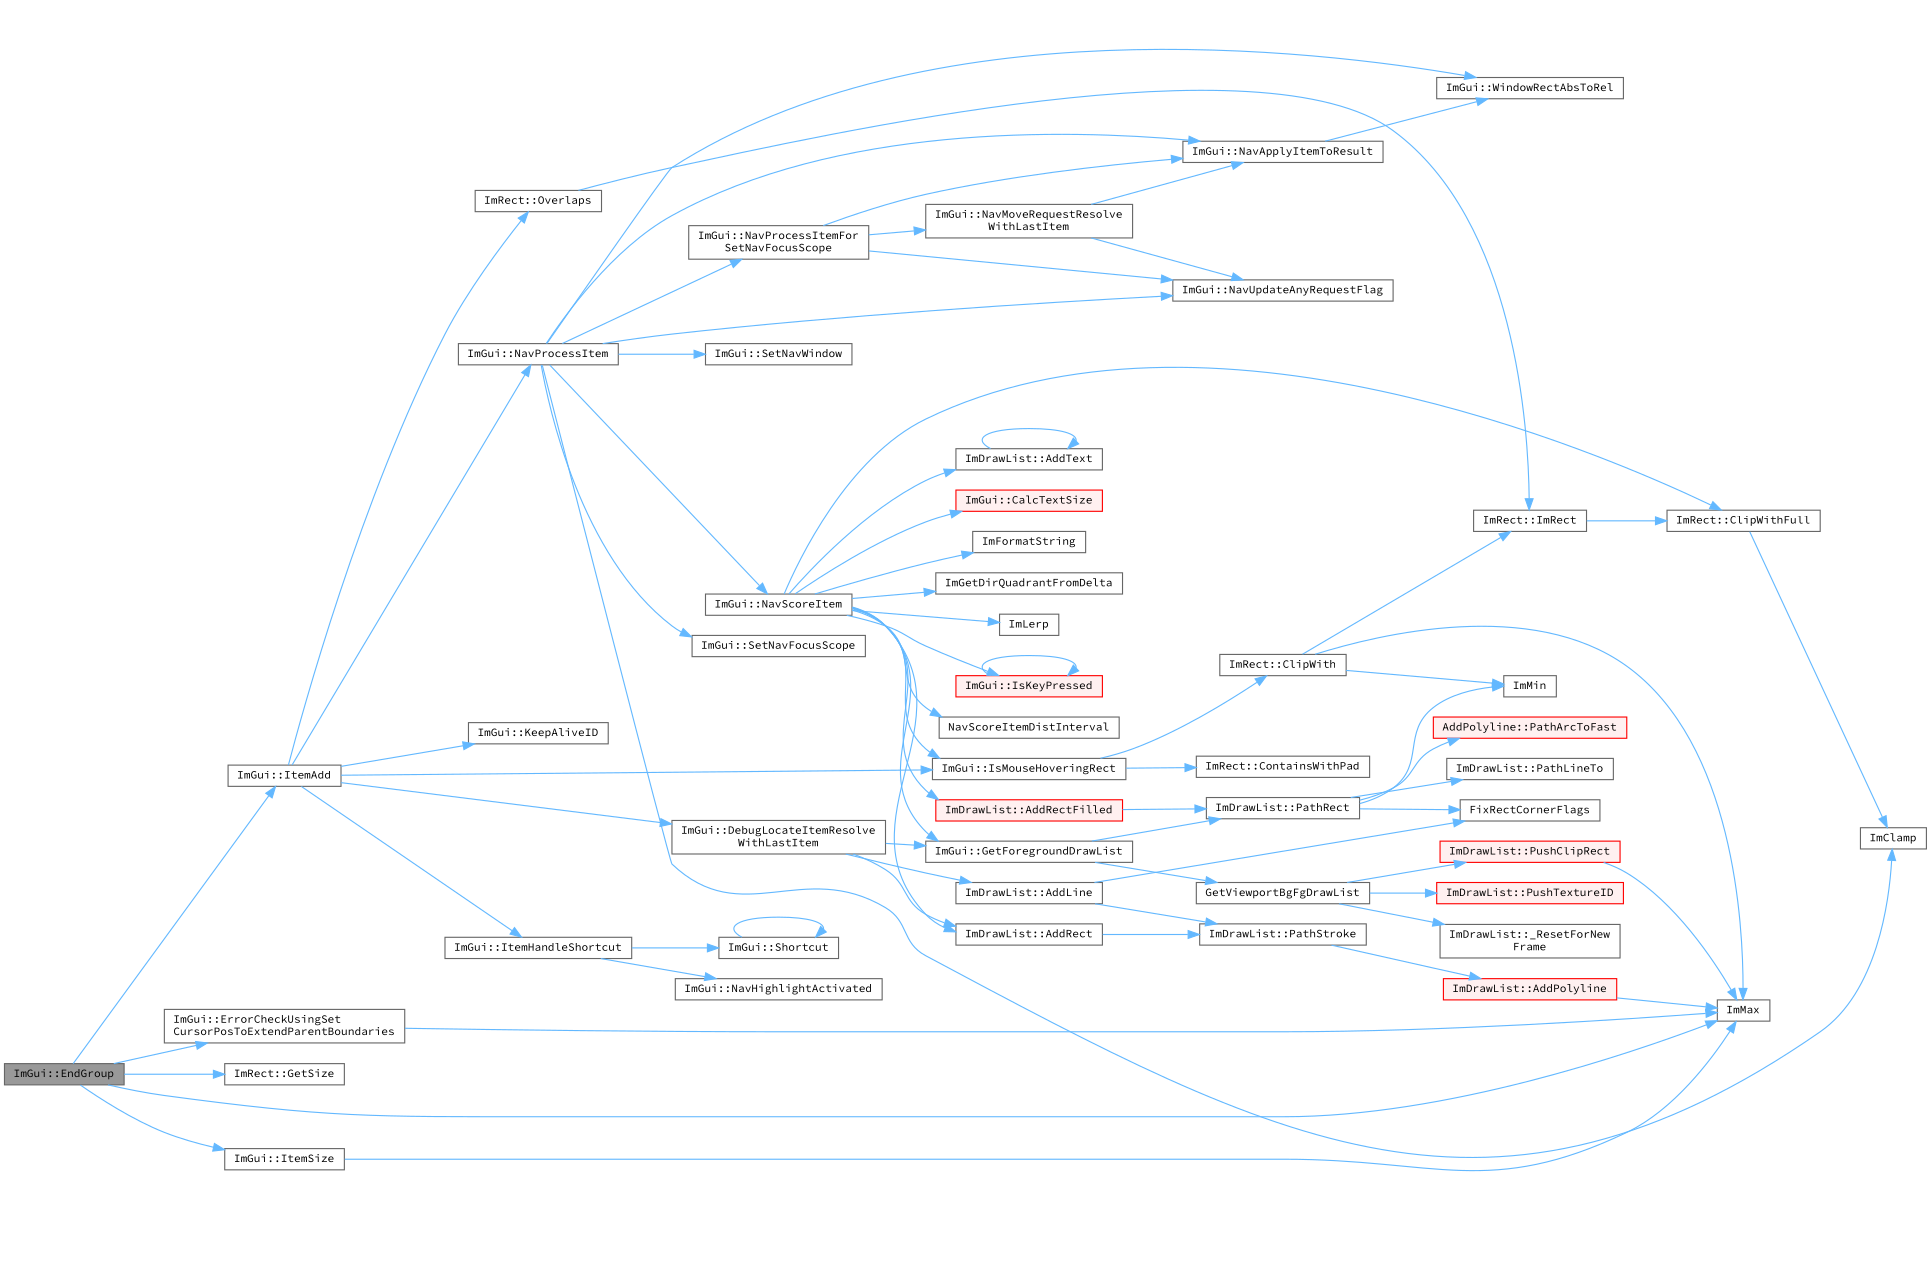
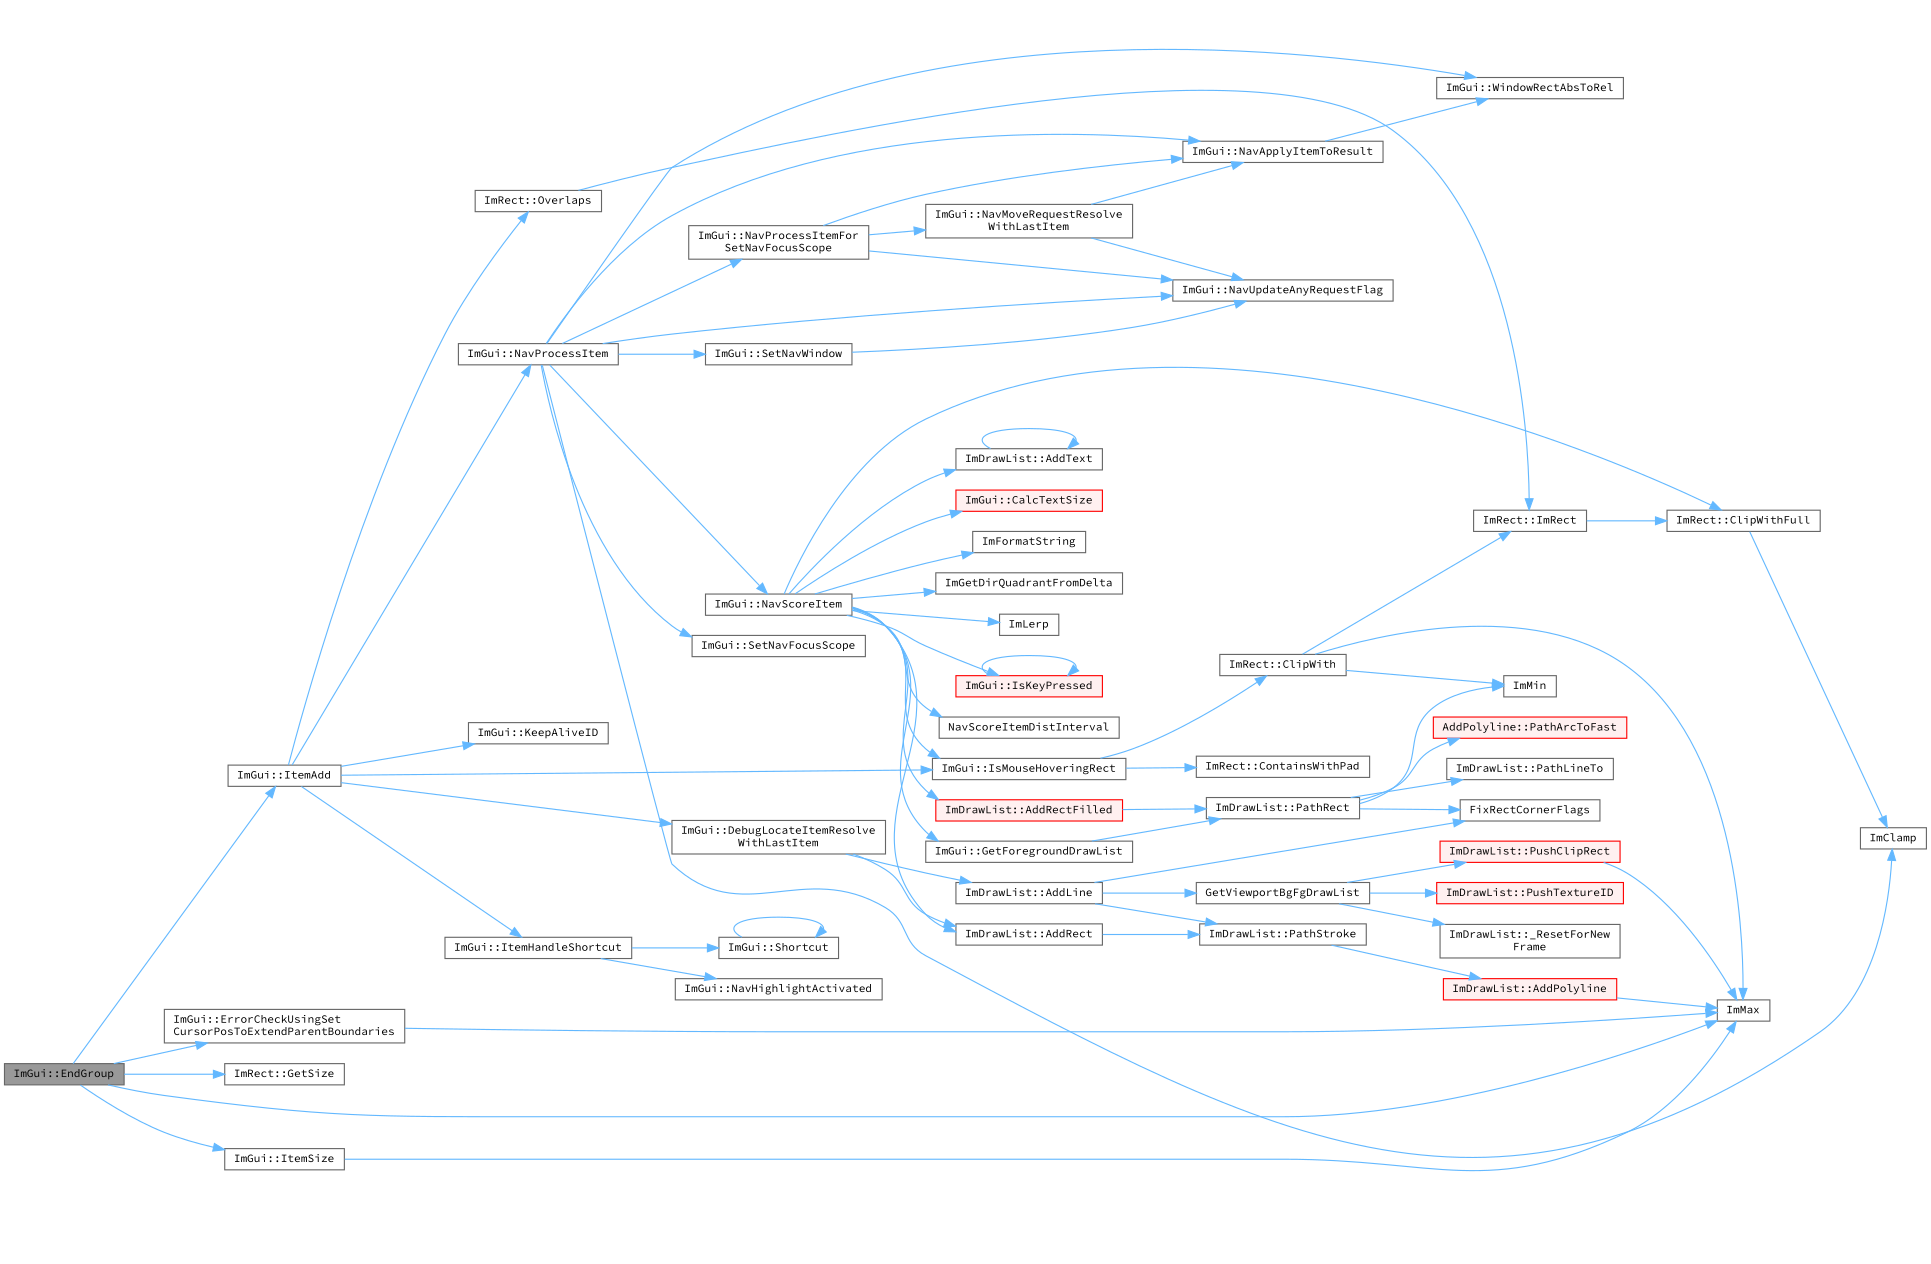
  digraph {
    fontname="Source Code Pro"
    rankdir=LR
    node [color=grey40 fillcolor=white fontname="Source Code Pro" fontsize=10 shape=box style=filled]
    edge [color=steelblue1 fontname="Source Code Pro" fontsize=10 labelfontname=Helvetica labelfontsize=10 style=solid]
    n1 [color=gray40 fillcolor=grey60 fontcolor=black height=0.2 label="ImGui::EndGroup" width=0.4]
    n2 [height=0.2 label="ImGui::ErrorCheckUsingSet\lCursorPosToExtendParentBoundaries" width=0.4]
    n3 [height=0.2 label=ImMax width=0.4]
    n4 [height=0.2 label="ImRect::GetSize" width=0.4]
    n5 [height=0.2 label="ImGui::ItemAdd" width=0.4]
    n6 [height=0.2 label="ImGui::ItemSize" width=0.4]
    n7 [height=0.2 label="ImGui::DebugLocateItemResolve\lWithLastItem" width=0.4]
    n8 [height=0.2 label="ImGui::IsMouseHoveringRect" width=0.4]
    n9 [height=0.2 label="ImGui::ItemHandleShortcut" width=0.4]
    n10 [height=0.2 label="ImGui::KeepAliveID" width=0.4]
    n11 [height=0.2 label="ImGui::NavProcessItem" width=0.4]
    n12 [height=0.2 label="ImRect::Overlaps" width=0.4]
    n13 [height=0.2 label="ImDrawList::AddLine" width=0.4]
    n14 [height=0.2 label="ImDrawList::AddRect" width=0.4]
    n15 [height=0.2 label="ImGui::GetForegroundDrawList" width=0.4]
    n16 [height=0.2 label="ImRect::ClipWith" width=0.4]
    n17 [height=0.2 label="ImRect::ContainsWithPad" width=0.4]
    n18 [height=0.2 label="ImGui::NavHighlightActivated" width=0.4]
    n19 [height=0.2 label="ImGui::Shortcut" width=0.4]
    n20 [height=0.2 label=ImClamp width=0.4]
    n21 [height=0.2 label="ImGui::NavApplyItemToResult" width=0.4]
    n22 [height=0.2 label="ImGui::WindowRectAbsToRel" width=0.4]
    n23 [height=0.2 label="ImGui::NavProcessItemFor\lSetNavFocusScope" width=0.4]
    n24 [height=0.2 label="ImGui::NavUpdateAnyRequestFlag" width=0.4]
    n25 [height=0.2 label="ImGui::NavScoreItem" width=0.4]
    n26 [height=0.2 label="ImGui::SetNavFocusScope" width=0.4]
    n27 [height=0.2 label="ImGui::SetNavWindow" width=0.4]
    n28 [height=0.2 label="ImRect::ImRect" width=0.4]
    n29 [height=0.2 label="ImDrawList::PathStroke" width=0.4]
    n30 [height=0.2 label=FixRectCornerFlags width=0.4]
    n31 [height=0.2 label="ImDrawList::PathRect" width=0.4]
    n32 [height=0.2 label=GetViewportBgFgDrawList width=0.4]
    n33 [height=0.2 label="ImDrawList::PathLineTo" width=0.4]
    n34 [color=red fillcolor="#FFF0F0" height=0.2 label="ImDrawList::AddPolyline" width=0.4]
    n35 [height=0.2 label=ImMin width=0.4]
    n36 [color=red fillcolor="#FFF0F0" height=0.2 label="AddPolyline::PathArcToFast" width=0.4]
    n37 [height=0.2 label="ImDrawList::_ResetForNew\lFrame" width=0.4]
    n38 [color=red fillcolor="#FFF0F0" height=0.2 label="ImDrawList::PushClipRect" width=0.4]
    n39 [color=red fillcolor="#FFF0F0" height=0.2 label="ImDrawList::PushTextureID" width=0.4]
    n40 [height=0.2 label="ImRect::ClipWithFull" width=0.4]
    n41 [height=0.2 label="ImGui::NavMoveRequestResolve\lWithLastItem" width=0.4]
    n42 [color=red fillcolor="#FFF0F0" height=0.2 label="ImDrawList::AddRectFilled" width=0.4]
    n43 [height=0.2 label="ImDrawList::AddText" width=0.4]
    n44 [color=red fillcolor="#FFF0F0" height=0.2 label="ImGui::CalcTextSize" width=0.4]
    n45 [height=0.2 label=ImFormatString width=0.4]
    n46 [height=0.2 label=ImGetDirQuadrantFromDelta width=0.4]
    n47 [height=0.2 label=ImLerp width=0.4]
    n48 [color=red fillcolor="#FFF0F0" height=0.2 label="ImGui::IsKeyPressed" width=0.4]
    n49 [height=0.2 label=NavScoreItemDistInterval width=0.4]
    n1 -> n2
    n1 -> n3
    n1 -> n4
    n1 -> n5
    n1 -> n6
    n2 -> n3
    n5 -> n7
    n5 -> n8
    n5 -> n9
    n5 -> n10
    n5 -> n11
    n5 -> n12
    n6 -> n3
    n7 -> n13
    n7 -> n14
-   n7 -> n15
    n8 -> n16
    n8 -> n17
    n9 -> n18
    n9 -> n19
    n11 -> n20
    n11 -> n21
    n11 -> n22
    n11 -> n23
    n11 -> n24
    n11 -> n25
    n11 -> n26
    n11 -> n27
    n12 -> n28
    n13 -> n29
    n13 -> n30
    n14 -> n29
    n15 -> n31
-   n15 -> n32
+   n13 -> n32
    n16 -> n3
    n16 -> n28
    n16 -> n35
    n19 -> n19
    n21 -> n22
    n23 -> n21
    n23 -> n24
    n23 -> n41
    n25 -> n8
    n25 -> n14
    n25 -> n15
    n25 -> n40
    n25 -> n42
    n25 -> n43
    n25 -> n44
    n25 -> n45
    n25 -> n46
    n25 -> n47
    n25 -> n48
    n25 -> n49
+   n27 -> n24
    n28 -> n40
    n29 -> n34
    n31 -> n30
    n31 -> n33
    n31 -> n35
    n31 -> n36
    n32 -> n37
    n32 -> n38
    n32 -> n39
    n34 -> n3
    n38 -> n3
    n40 -> n20
    n41 -> n21
    n41 -> n24
    n42 -> n31
    n43 -> n43
    n48 -> n48
  }
